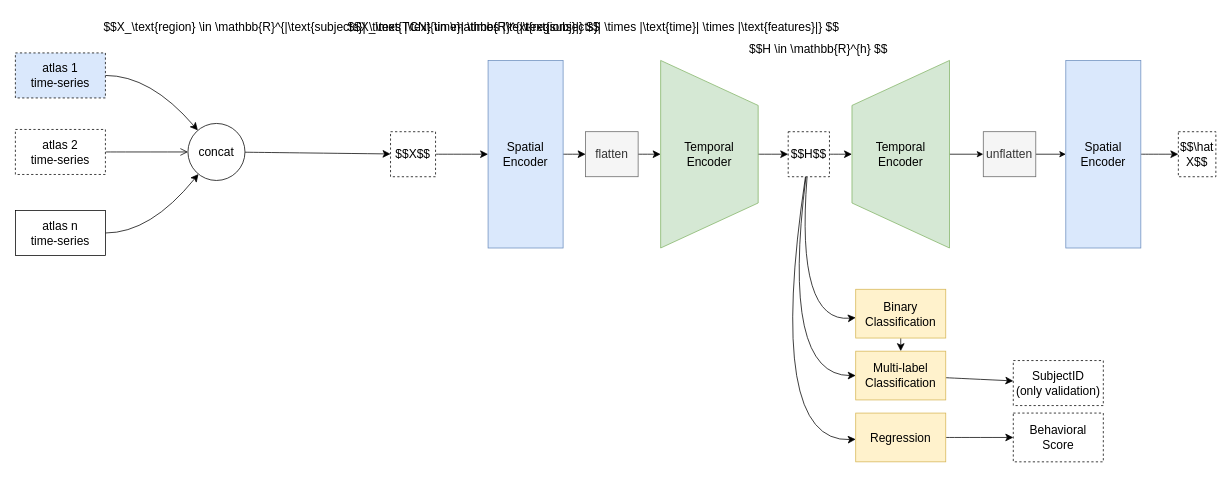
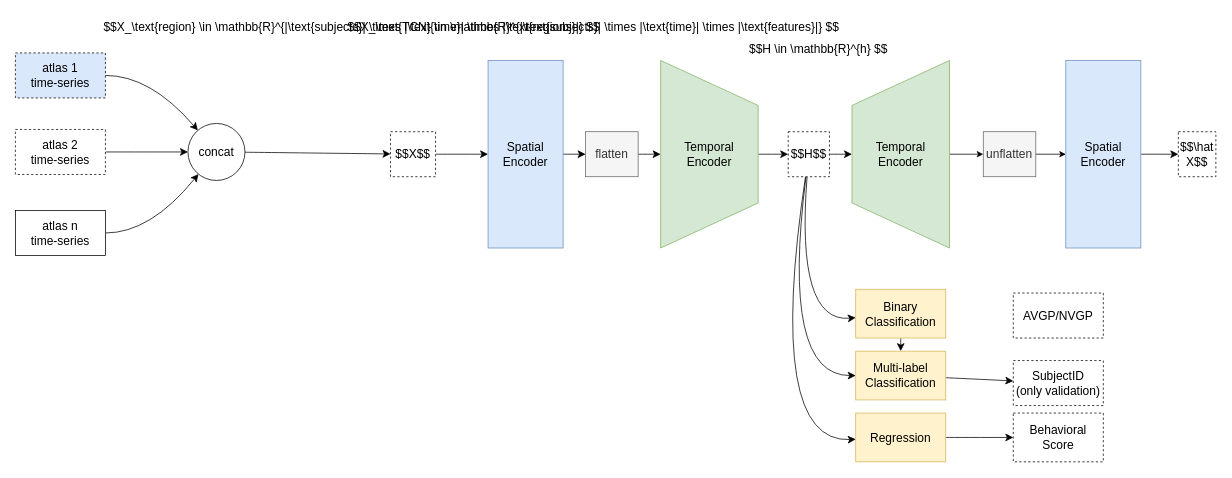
  <mxCell id="0" />
  <mxCell id="1" parent="0" />
  <mxCell id="2" style="edgeStyle=none;curved=1;rounded=0;orthogonalLoop=1;jettySize=auto;html=1;fontSize=12;startSize=8;endSize=8;" parent="1" source="3" target="30" edge="1"><mxGeometry relative="1" as="geometry"><Array as="points"><mxPoint x="200" y="100" /></Array></mxGeometry></mxCell>
  <mxCell id="3" value="atlas 1&lt;br&gt;time-series" style="rounded=0;whiteSpace=wrap;html=1;fontSize=16;dashed=1;fillColor=#dae8fc;" parent="1" vertex="1"><mxGeometry x="20" y="70" width="120" height="60" as="geometry" /></mxCell>
- <mxCell id="4" style="edgeStyle=none;curved=1;rounded=0;orthogonalLoop=1;jettySize=auto;html=1;fontSize=12;startSize=8;endSize=8;endArrow=open;" parent="1" source="5" target="30" edge="1"><mxGeometry relative="1" as="geometry" /></mxCell>
+ <mxCell id="4" style="edgeStyle=none;curved=1;rounded=0;orthogonalLoop=1;jettySize=auto;html=1;fontSize=12;startSize=8;endSize=8;" parent="1" source="5" target="30" edge="1"><mxGeometry relative="1" as="geometry" /></mxCell>
  <mxCell id="5" value="atlas 2&lt;br&gt;time-series" style="rounded=0;whiteSpace=wrap;html=1;fontSize=16;dashed=1;" parent="1" vertex="1"><mxGeometry x="20" y="172" width="120" height="60" as="geometry" /></mxCell>
  <mxCell id="6" style="edgeStyle=none;curved=1;rounded=0;orthogonalLoop=1;jettySize=auto;html=1;fontSize=12;startSize=8;endSize=8;" parent="1" source="7" target="30" edge="1"><mxGeometry relative="1" as="geometry"><Array as="points"><mxPoint x="200" y="310" /></Array></mxGeometry></mxCell>
  <mxCell id="7" value="atlas n&lt;br&gt;time-series" style="rounded=0;whiteSpace=wrap;html=1;fontSize=16;dashed=0;" parent="1" vertex="1"><mxGeometry x="20" y="280" width="120" height="60" as="geometry" /></mxCell>
  <mxCell id="8" style="edgeStyle=none;curved=1;rounded=0;orthogonalLoop=1;jettySize=auto;html=1;fontSize=12;startSize=8;endSize=8;" parent="1" source="9" target="11" edge="1"><mxGeometry relative="1" as="geometry" /></mxCell>
  <mxCell id="9" value="Spatial Encoder" style="rounded=0;whiteSpace=wrap;html=1;fontSize=16;fillColor=#dae8fc;strokeColor=#6c8ebf;" parent="1" vertex="1"><mxGeometry x="650" y="80" width="100" height="250" as="geometry" /></mxCell>
  <mxCell id="10" style="edgeStyle=none;curved=1;rounded=0;orthogonalLoop=1;jettySize=auto;html=1;fontSize=12;startSize=8;endSize=8;" parent="1" source="11" target="34" edge="1"><mxGeometry relative="1" as="geometry" /></mxCell>
  <mxCell id="11" value="flatten" style="rounded=0;whiteSpace=wrap;html=1;fontSize=16;fillColor=#f5f5f5;fontColor=#333333;strokeColor=#666666;" parent="1" vertex="1"><mxGeometry x="780" y="175" width="70" height="60" as="geometry" /></mxCell>
  <mxCell id="12" style="edgeStyle=none;curved=1;rounded=0;orthogonalLoop=1;jettySize=auto;html=1;fontSize=12;startSize=8;endSize=8;" parent="1" source="34" target="18" edge="1"><mxGeometry relative="1" as="geometry" /></mxCell>
  <mxCell id="13" style="edgeStyle=none;curved=1;rounded=0;orthogonalLoop=1;jettySize=auto;html=1;fontSize=12;startSize=8;endSize=8;" parent="1" source="39" target="25" edge="1"><mxGeometry relative="1" as="geometry" /></mxCell>
  <mxCell id="14" style="edgeStyle=none;curved=1;rounded=0;orthogonalLoop=1;jettySize=auto;html=1;fontSize=12;startSize=8;endSize=8;" parent="1" source="18" target="22" edge="1"><mxGeometry relative="1" as="geometry"><mxPoint x="1070" y="410" as="targetPoint" /><Array as="points"><mxPoint x="1060" y="430" /></Array></mxGeometry></mxCell>
  <mxCell id="15" style="edgeStyle=none;curved=1;rounded=0;orthogonalLoop=1;jettySize=auto;html=1;fontSize=12;startSize=8;endSize=8;" parent="1" source="18" target="24" edge="1"><mxGeometry relative="1" as="geometry"><Array as="points"><mxPoint x="1040" y="500" /></Array></mxGeometry></mxCell>
  <mxCell id="16" style="edgeStyle=none;curved=1;rounded=0;orthogonalLoop=1;jettySize=auto;html=1;fontSize=12;startSize=8;endSize=8;" parent="1" source="18" target="36" edge="1"><mxGeometry relative="1" as="geometry" /></mxCell>
  <mxCell id="17" style="edgeStyle=none;curved=1;rounded=0;orthogonalLoop=1;jettySize=auto;html=1;fontSize=12;startSize=8;endSize=8;" parent="1" source="18" target="27" edge="1"><mxGeometry relative="1" as="geometry"><Array as="points"><mxPoint x="1020" y="590" /></Array></mxGeometry></mxCell>
  <mxCell id="18" value="$$H$$" style="rounded=0;whiteSpace=wrap;html=1;fontSize=16;dashed=1;" parent="1" vertex="1"><mxGeometry x="1050" y="175" width="55" height="60" as="geometry" /></mxCell>
+ <mxCell id="19" value="AVGP/NVGP" style="rounded=0;whiteSpace=wrap;html=1;fontSize=16;dashed=1;" parent="1" vertex="1"><mxGeometry x="1350" y="390" width="120" height="60" as="geometry" /></mxCell>
  <mxCell id="20" value="SubjectID&lt;br&gt;(only validation)" style="rounded=0;whiteSpace=wrap;html=1;fontSize=16;dashed=1;" parent="1" vertex="1"><mxGeometry x="1350" y="480" width="120" height="60" as="geometry" /></mxCell>
  <mxCell id="21" style="edgeStyle=none;curved=1;rounded=0;orthogonalLoop=1;jettySize=auto;html=1;fontSize=12;startSize=8;endSize=8;" parent="1" source="22" target="24" edge="1"><mxGeometry relative="1" as="geometry" /></mxCell>
  <mxCell id="22" value="Binary Classification" style="rounded=0;whiteSpace=wrap;html=1;fontSize=16;fillColor=#fff2cc;strokeColor=#d6b656;" parent="1" vertex="1"><mxGeometry x="1140" y="385" width="120" height="65" as="geometry" /></mxCell>
  <mxCell id="23" style="edgeStyle=none;curved=1;rounded=0;orthogonalLoop=1;jettySize=auto;html=1;fontSize=12;startSize=8;endSize=8;" parent="1" source="24" target="20" edge="1"><mxGeometry relative="1" as="geometry" /></mxCell>
  <mxCell id="24" value="Multi-label Classification" style="rounded=0;whiteSpace=wrap;html=1;fontSize=16;fillColor=#fff2cc;strokeColor=#d6b656;" parent="1" vertex="1"><mxGeometry x="1140" y="467.5" width="120" height="65" as="geometry" /></mxCell>
  <mxCell id="25" value="$$\hat X$$" style="rounded=0;whiteSpace=wrap;html=1;fontSize=16;dashed=1;" parent="1" vertex="1"><mxGeometry x="1570" y="175" width="50" height="60" as="geometry" /></mxCell>
  <mxCell id="26" style="edgeStyle=none;curved=1;rounded=0;orthogonalLoop=1;jettySize=auto;html=1;fontSize=12;startSize=8;endSize=8;" parent="1" source="27" target="28" edge="1"><mxGeometry relative="1" as="geometry" /></mxCell>
  <mxCell id="27" value="Regression" style="rounded=0;whiteSpace=wrap;html=1;fontSize=16;fillColor=#fff2cc;strokeColor=#d6b656;" parent="1" vertex="1"><mxGeometry x="1140" y="550" width="120" height="65" as="geometry" /></mxCell>
  <mxCell id="28" value="Behavioral Score" style="rounded=0;whiteSpace=wrap;html=1;fontSize=16;dashed=1;" parent="1" vertex="1"><mxGeometry x="1350" y="550" width="120" height="65" as="geometry" /></mxCell>
  <mxCell id="29" style="edgeStyle=none;curved=1;rounded=0;orthogonalLoop=1;jettySize=auto;html=1;fontSize=12;startSize=8;endSize=8;" parent="1" source="30" target="33" edge="1"><mxGeometry relative="1" as="geometry" /></mxCell>
  <mxCell id="30" value="concat" style="ellipse;whiteSpace=wrap;html=1;aspect=fixed;fontSize=16;" parent="1" vertex="1"><mxGeometry x="250" y="164" width="76" height="76" as="geometry" /></mxCell>
  <mxCell id="31" value="$$X_\text{region} \in \mathbb{R}^{|\text{subjects}| \times |\text{time}| \times |\text{regions}|} $$" style="text;html=1;align=center;verticalAlign=middle;resizable=1;points=[];autosize=0;strokeColor=none;fillColor=none;fontSize=16;" parent="1" vertex="1"><mxGeometry x="350" y="20" width="235" height="30" as="geometry" /></mxCell>
  <mxCell id="32" style="edgeStyle=none;curved=1;rounded=0;orthogonalLoop=1;jettySize=auto;html=1;fontSize=12;startSize=8;endSize=8;" parent="1" source="33" target="9" edge="1"><mxGeometry relative="1" as="geometry" /></mxCell>
  <mxCell id="33" value="$$X$$" style="rounded=0;whiteSpace=wrap;html=1;fontSize=16;dashed=1;" parent="1" vertex="1"><mxGeometry x="520" y="175" width="60" height="60" as="geometry" /></mxCell>
  <mxCell id="34" value="Temporal Encoder" style="shape=trapezoid;perimeter=trapezoidPerimeter;whiteSpace=wrap;html=1;fixedSize=1;fontSize=16;flipH=0;flipV=0;direction=south;size=60;fillColor=#d5e8d4;strokeColor=#82b366;" parent="1" vertex="1"><mxGeometry x="880" y="80" width="130" height="250" as="geometry" /></mxCell>
  <mxCell id="35" style="edgeStyle=orthogonalEdgeStyle;rounded=0;orthogonalLoop=1;jettySize=auto;html=1;" edge="1" parent="1" source="36" target="41"><mxGeometry relative="1" as="geometry" /></mxCell>
  <mxCell id="36" value="Temporal Encoder" style="shape=trapezoid;perimeter=trapezoidPerimeter;whiteSpace=wrap;html=1;fixedSize=1;fontSize=16;flipH=1;flipV=0;direction=south;size=60;fillColor=#d5e8d4;strokeColor=#82b366;" parent="1" vertex="1"><mxGeometry x="1135" y="80" width="130" height="250" as="geometry" /></mxCell>
  <mxCell id="37" value="$$X_\text{TCN} \in \mathbb{R}^{|\text{subjects}| \times |\text{time}| \times |\text{features}|} $$" style="text;html=1;align=center;verticalAlign=middle;resizable=1;points=[];autosize=0;strokeColor=none;fillColor=none;fontSize=16;" parent="1" vertex="1"><mxGeometry x="672.5" y="20" width="235" height="30" as="geometry" /></mxCell>
  <mxCell id="38" value="$$H \in \mathbb{R}^{h} $$" style="text;html=1;align=center;verticalAlign=middle;resizable=1;points=[];autosize=0;strokeColor=none;fillColor=none;fontSize=16;" parent="1" vertex="1"><mxGeometry x="1050" y="50" width="80" height="30" as="geometry" /></mxCell>
  <mxCell id="39" value="Spatial Encoder" style="rounded=0;whiteSpace=wrap;html=1;fontSize=16;fillColor=#dae8fc;strokeColor=#6c8ebf;" vertex="1" parent="1"><mxGeometry x="1420" y="80" width="100" height="250" as="geometry" /></mxCell>
  <mxCell id="40" style="edgeStyle=orthogonalEdgeStyle;rounded=0;orthogonalLoop=1;jettySize=auto;html=1;exitX=1;exitY=0.5;exitDx=0;exitDy=0;fontSize=14;" edge="1" parent="1" source="41" target="39"><mxGeometry relative="1" as="geometry" /></mxCell>
  <mxCell id="41" value="unflatten" style="rounded=0;whiteSpace=wrap;html=1;fontSize=16;fillColor=#f5f5f5;fontColor=#333333;strokeColor=#666666;" vertex="1" parent="1"><mxGeometry x="1310" y="175" width="70" height="60" as="geometry" /></mxCell>
